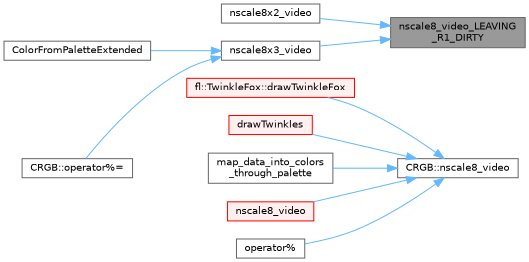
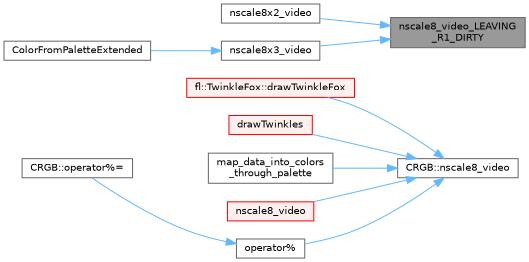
  digraph {
    rankdir=RL
    node [color=grey40 fillcolor=white fontname=Helvetica fontsize=10 shape=box style=filled]
    edge [color=steelblue1 dir=back fontname=Helvetica fontsize=10 labelfontname=Helvetica labelfontsize=10 style=solid]
    n1 [color=gray40 fillcolor=grey60 fontcolor=black height=0.2 label="nscale8_video_LEAVING\l_R1_DIRTY" width=0.4]
    n2 [height=0.2 label=nscale8x2_video width=0.4]
    n3 [height=0.2 label=nscale8x3_video width=0.4]
    n4 [height=0.2 label=ColorFromPaletteExtended width=0.4]
    n5 [height=0.2 label="CRGB::operator%=" width=0.4]
    n6 [height=0.2 label="CRGB::nscale8_video" width=0.4]
    n7 [color=red fillcolor="#FFF0F0" height=0.2 label="fl::TwinkleFox::drawTwinkleFox" width=0.4]
    n8 [color=red fillcolor="#FFF0F0" height=0.2 label=drawTwinkles width=0.4]
    n9 [height=0.2 label="map_data_into_colors\l_through_palette" width=0.4]
    n10 [color=red fillcolor="#FFF0F0" height=0.2 label=nscale8_video width=0.4]
    n11 [height=0.2 label="operator%" width=0.4]
    n1 -> n2
    n1 -> n3
    n3 -> n4
-   n3 -> n5
+   n11 -> n5
    n6 -> n7
    n6 -> n8
    n6 -> n9
    n6 -> n10
    n6 -> n11
  }
